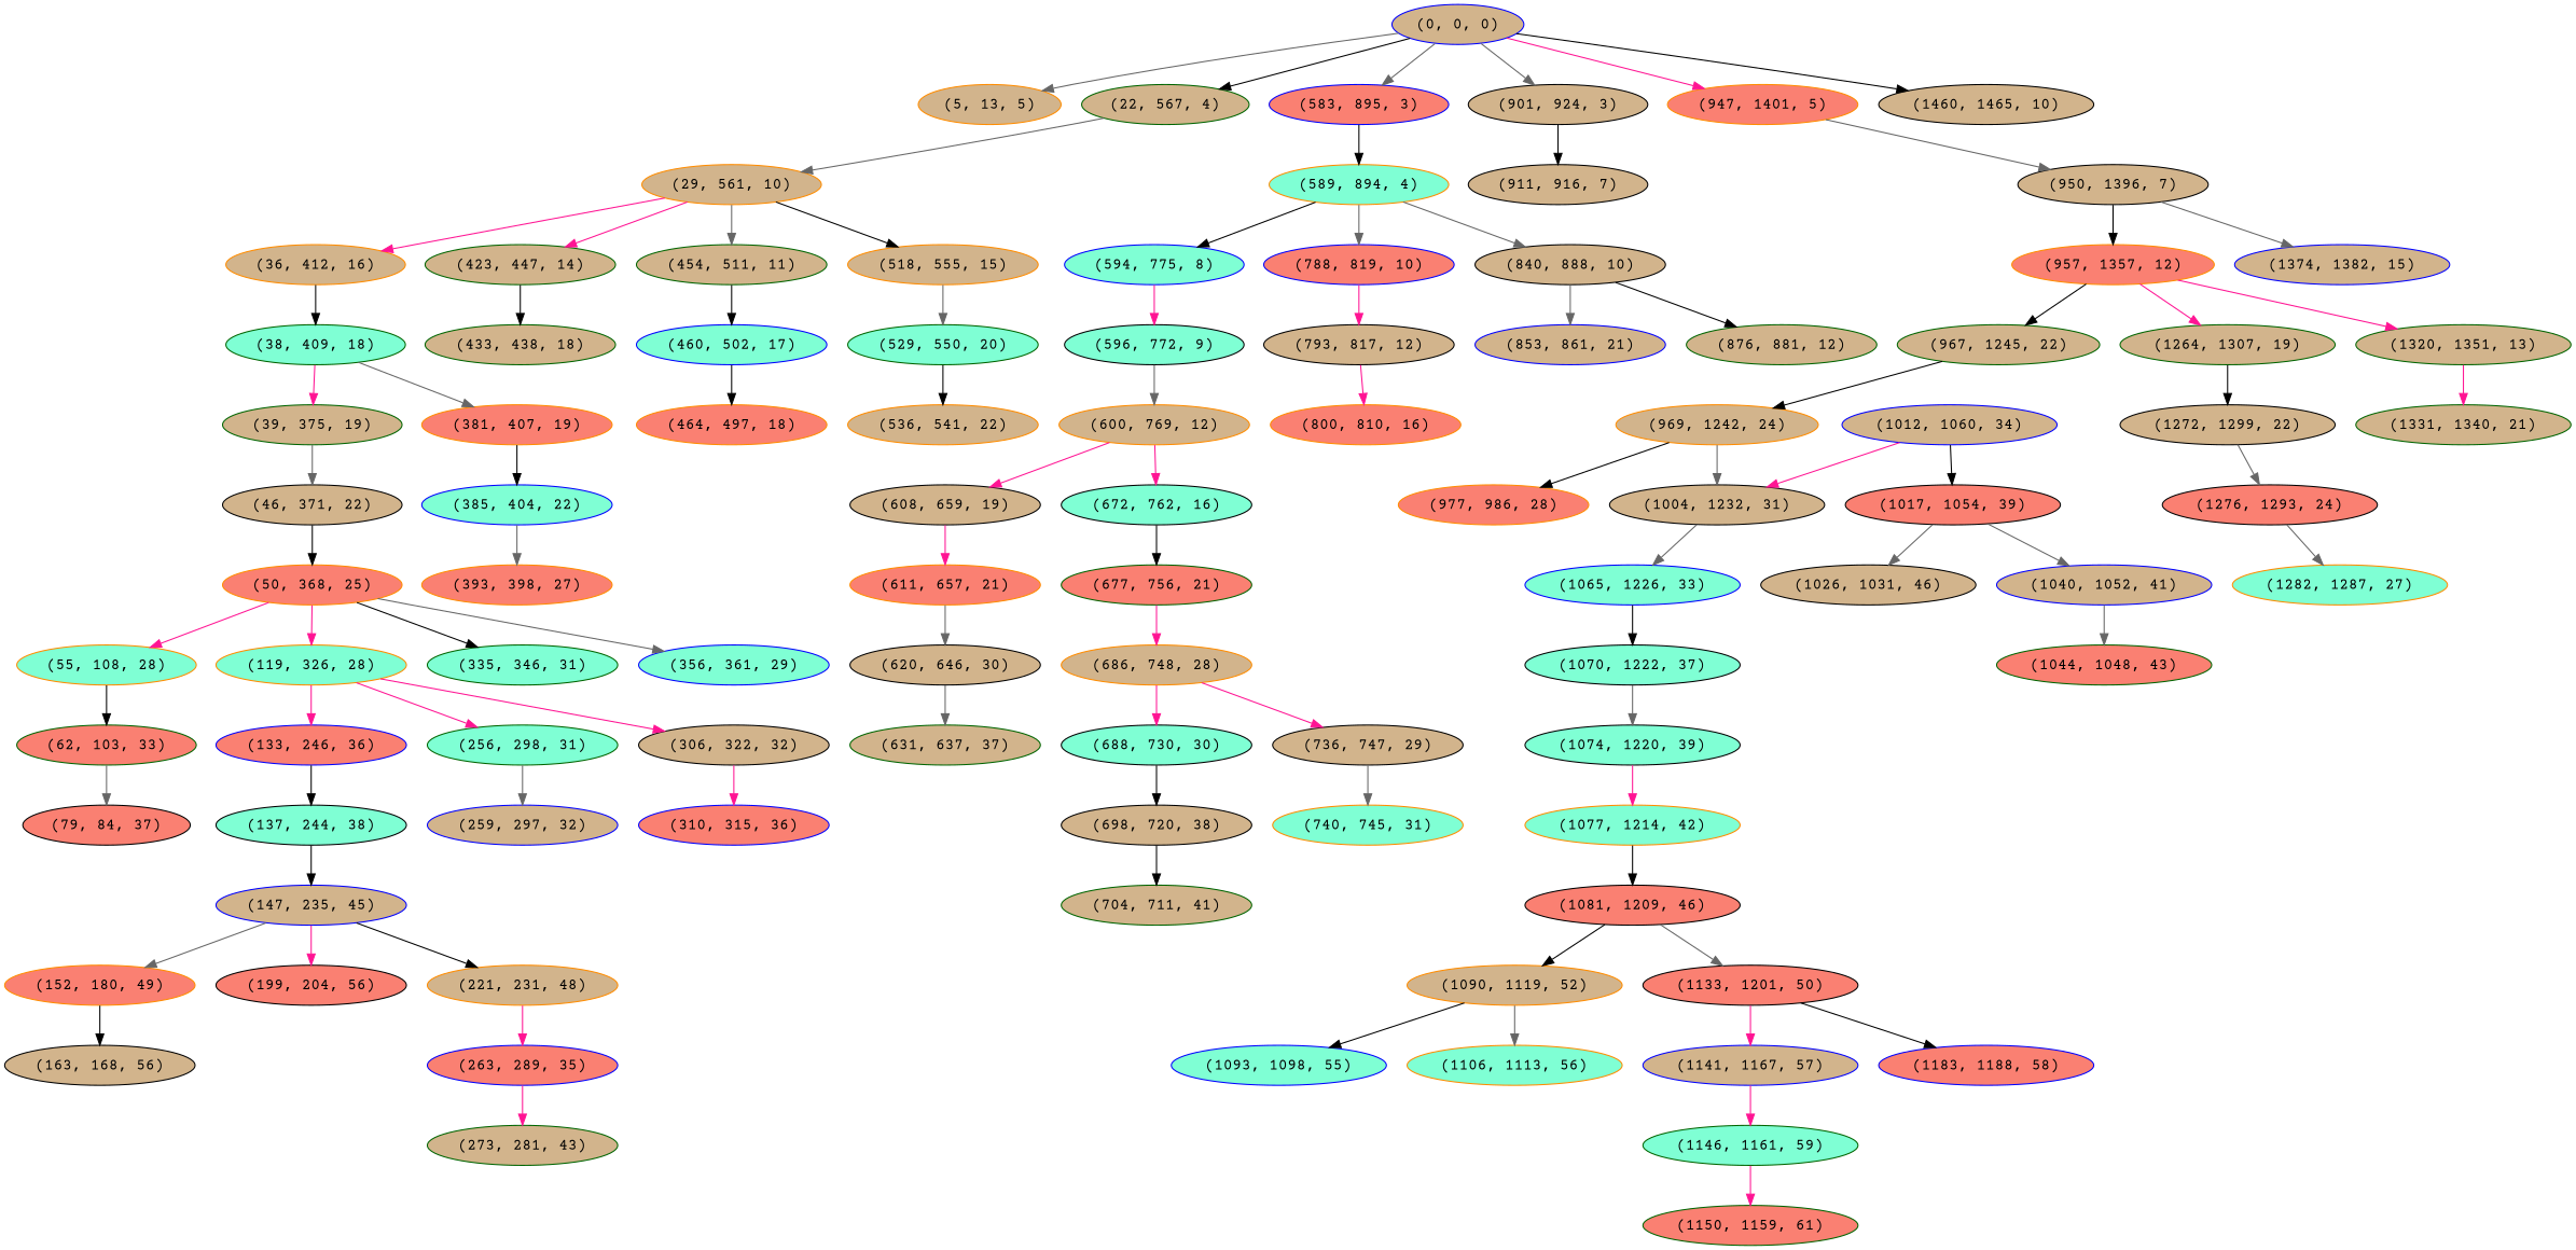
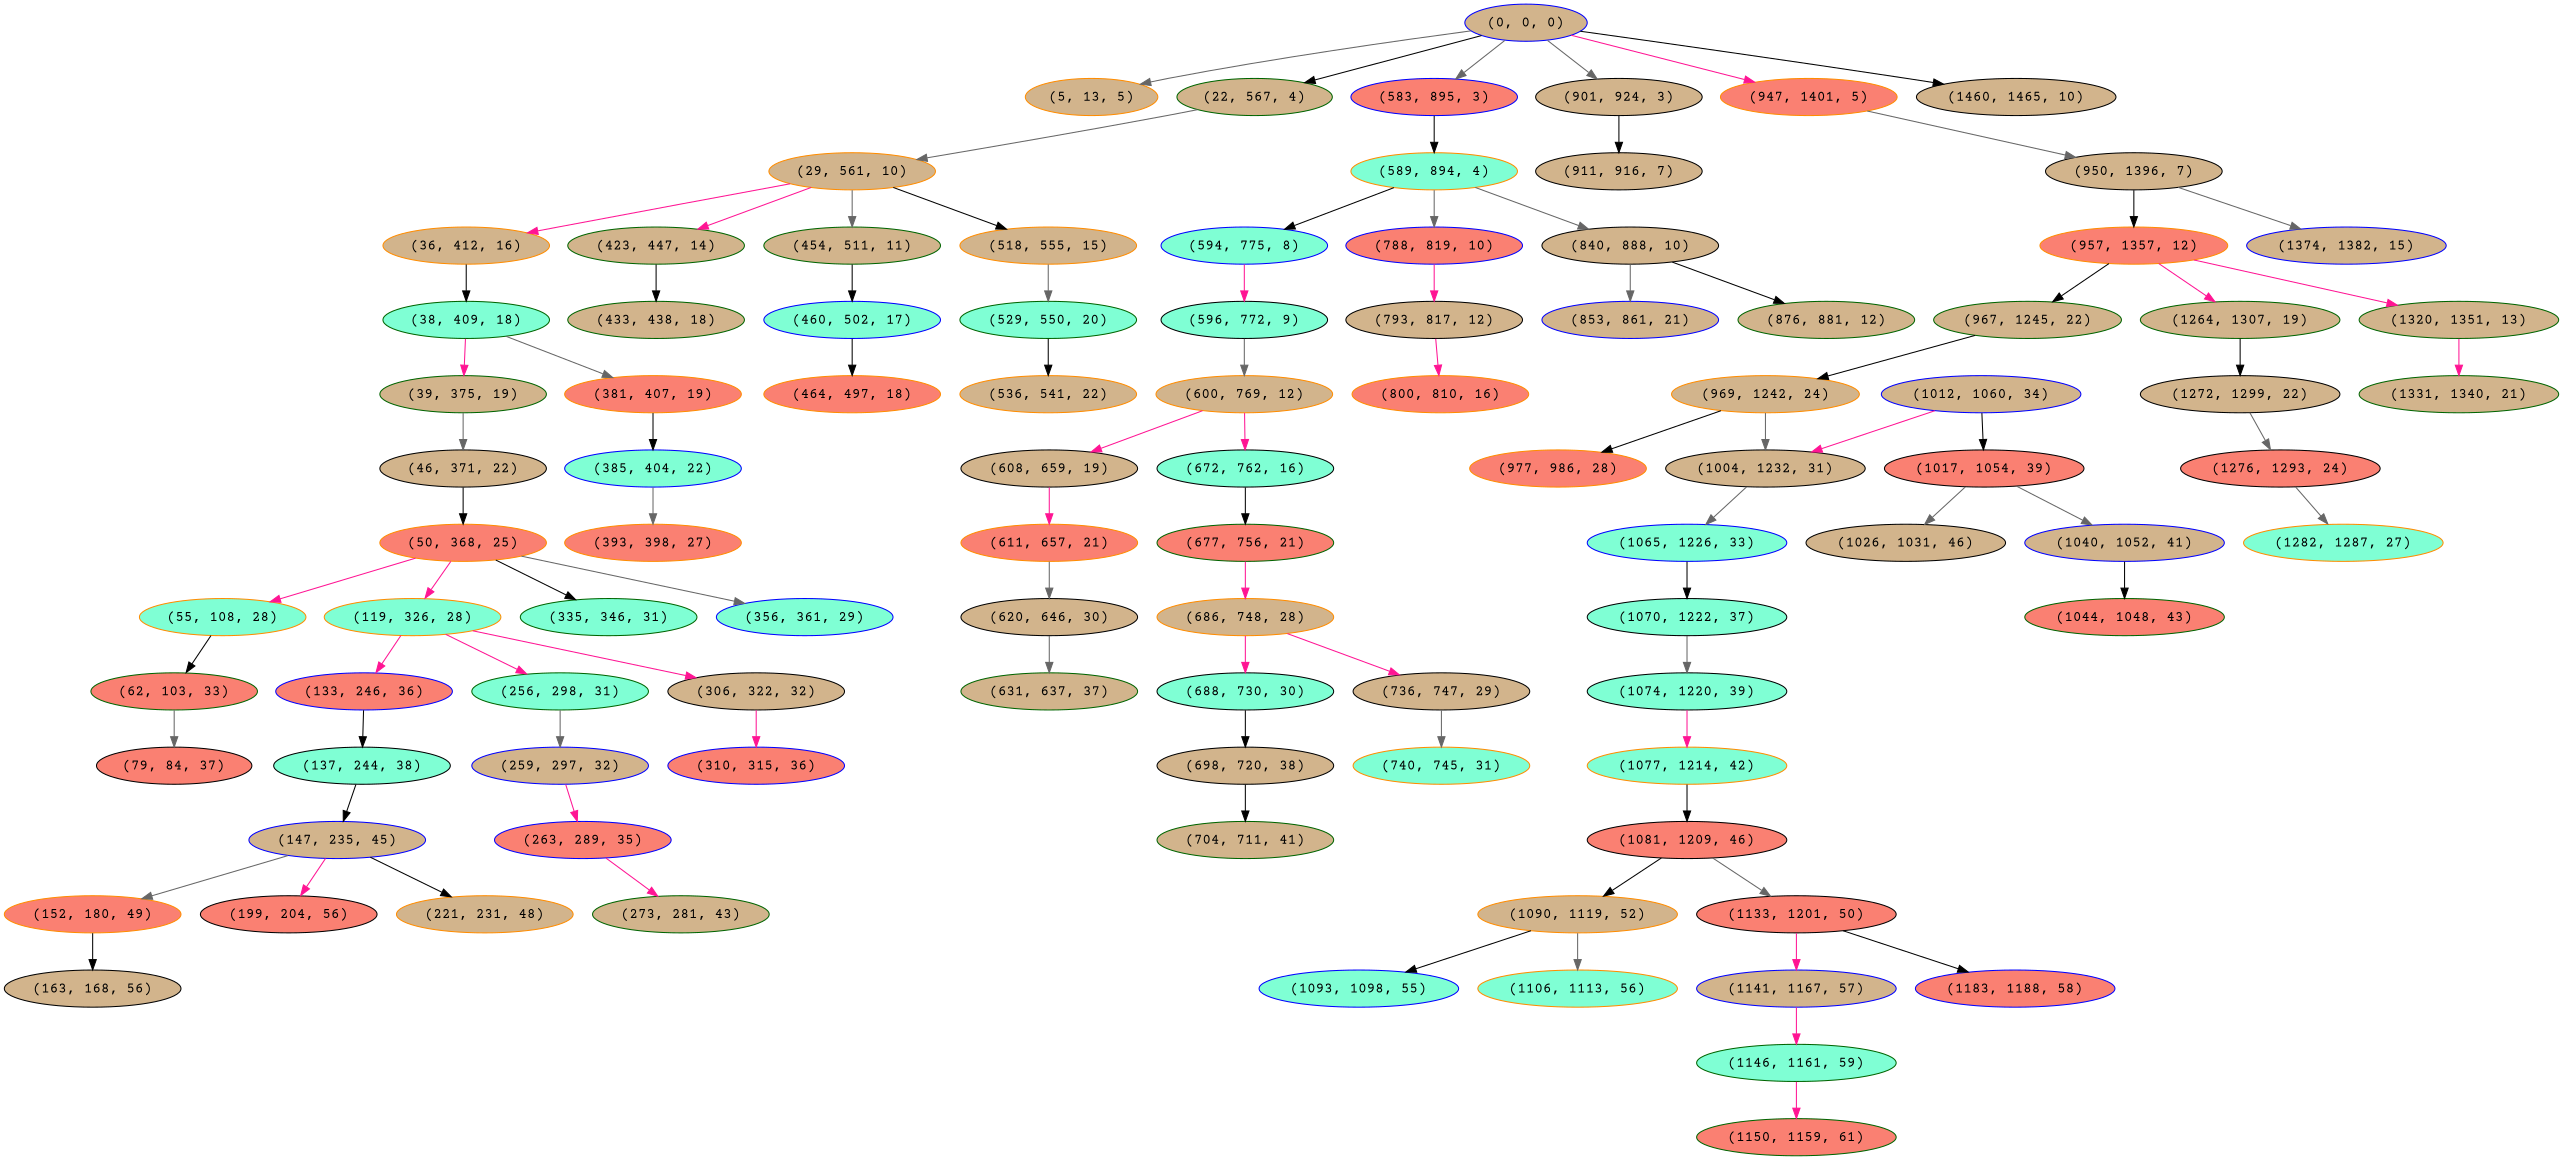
  digraph {
    fontname="Courier Prime"
    node [color=black fillcolor=tan fontname="Courier Prime" style=filled]
    edge [color=black fontname="Courier Prime"]
    "(0, 0, 0)" [color=blue]
    "(5, 13, 5)" [color=darkorange]
    "(22, 567, 4)" [color=darkgreen]
    "(583, 895, 3)" [color=blue fillcolor=salmon]
    "(901, 924, 3)"
    "(947, 1401, 5)" [color=darkorange fillcolor=salmon]
    "(1460, 1465, 10)"
    "(29, 561, 10)" [color=darkorange]
    "(589, 894, 4)" [color=darkorange fillcolor=aquamarine]
    "(911, 916, 7)"
    "(950, 1396, 7)"
    "(36, 412, 16)" [color=darkorange]
    "(423, 447, 14)" [color=darkgreen]
    "(454, 511, 11)" [color=darkgreen]
    "(518, 555, 15)" [color=darkorange]
    "(38, 409, 18)" [color=darkgreen fillcolor=aquamarine]
    "(433, 438, 18)" [color=darkgreen]
    "(460, 502, 17)" [color=blue fillcolor=aquamarine]
    "(529, 550, 20)" [color=darkgreen fillcolor=aquamarine]
    "(39, 375, 19)" [color=darkgreen]
    "(381, 407, 19)" [color=darkorange fillcolor=salmon]
    "(46, 371, 22)"
    "(385, 404, 22)" [color=blue fillcolor=aquamarine]
    "(50, 368, 25)" [color=darkorange fillcolor=salmon]
    "(55, 108, 28)" [color=darkorange fillcolor=aquamarine]
    "(119, 326, 28)" [color=darkorange fillcolor=aquamarine]
    "(335, 346, 31)" [color=darkgreen fillcolor=aquamarine]
    "(356, 361, 29)" [color=blue fillcolor=aquamarine]
    "(62, 103, 33)" [color=darkgreen fillcolor=salmon]
    "(133, 246, 36)" [color=blue fillcolor=salmon]
    "(256, 298, 31)" [color=darkgreen fillcolor=aquamarine]
    "(306, 322, 32)"
    "(79, 84, 37)" [fillcolor=salmon]
    "(137, 244, 38)" [fillcolor=aquamarine]
    "(259, 297, 32)" [color=blue]
    "(310, 315, 36)" [color=blue fillcolor=salmon]
    "(147, 235, 45)" [color=blue]
    "(152, 180, 49)" [color=darkorange fillcolor=salmon]
    "(199, 204, 56)" [fillcolor=salmon]
    "(221, 231, 48)" [color=darkorange]
    "(163, 168, 56)"
    "(263, 289, 35)" [color=blue fillcolor=salmon]
    "(273, 281, 43)" [color=darkgreen]
    "(393, 398, 27)" [color=darkorange fillcolor=salmon]
    "(464, 497, 18)" [color=darkorange fillcolor=salmon]
    "(536, 541, 22)" [color=darkorange]
    "(594, 775, 8)" [color=blue fillcolor=aquamarine]
    "(788, 819, 10)" [color=blue fillcolor=salmon]
    "(840, 888, 10)"
    "(596, 772, 9)" [fillcolor=aquamarine]
    "(793, 817, 12)"
    "(853, 861, 21)" [color=blue]
    "(876, 881, 12)" [color=darkgreen]
    "(600, 769, 12)" [color=darkorange]
    "(608, 659, 19)"
    "(672, 762, 16)" [fillcolor=aquamarine]
    "(611, 657, 21)" [color=darkorange fillcolor=salmon]
    "(677, 756, 21)" [color=darkgreen fillcolor=salmon]
    "(620, 646, 30)"
    "(631, 637, 37)" [color=darkgreen]
    "(686, 748, 28)" [color=darkorange]
    "(688, 730, 30)" [fillcolor=aquamarine]
    "(736, 747, 29)"
    "(698, 720, 38)"
    "(740, 745, 31)" [color=darkorange fillcolor=aquamarine]
    "(704, 711, 41)" [color=darkgreen]
    "(800, 810, 16)" [color=darkorange fillcolor=salmon]
    "(957, 1357, 12)" [color=darkorange fillcolor=salmon]
    "(1374, 1382, 15)" [color=blue]
    "(967, 1245, 22)" [color=darkgreen]
    "(1264, 1307, 19)" [color=darkgreen]
    "(1320, 1351, 13)" [color=darkgreen]
    "(969, 1242, 24)" [color=darkorange]
    "(1272, 1299, 22)"
    "(1331, 1340, 21)" [color=darkgreen]
    "(977, 986, 28)" [color=darkorange fillcolor=salmon]
    "(1004, 1232, 31)"
    "(1065, 1226, 33)" [color=blue fillcolor=aquamarine]
    "(1012, 1060, 34)" [color=blue]
    "(1017, 1054, 39)" [fillcolor=salmon]
    "(1070, 1222, 37)" [fillcolor=aquamarine]
    "(1026, 1031, 46)"
    "(1040, 1052, 41)" [color=blue]
    "(1044, 1048, 43)" [color=darkgreen fillcolor=salmon]
    "(1074, 1220, 39)" [fillcolor=aquamarine]
    "(1077, 1214, 42)" [color=darkorange fillcolor=aquamarine]
    "(1081, 1209, 46)" [fillcolor=salmon]
    "(1090, 1119, 52)" [color=darkorange]
    "(1133, 1201, 50)" [fillcolor=salmon]
    "(1093, 1098, 55)" [color=blue fillcolor=aquamarine]
    "(1106, 1113, 56)" [color=darkorange fillcolor=aquamarine]
    "(1141, 1167, 57)" [color=blue]
    "(1183, 1188, 58)" [color=blue fillcolor=salmon]
    "(1146, 1161, 59)" [color=darkgreen fillcolor=aquamarine]
    "(1150, 1159, 61)" [color=darkgreen fillcolor=salmon]
    "(1276, 1293, 24)" [fillcolor=salmon]
    "(1282, 1287, 27)" [color=darkorange fillcolor=aquamarine]
    "(0, 0, 0)" -> "(5, 13, 5)" [color=gray40]
    "(0, 0, 0)" -> "(22, 567, 4)"
    "(0, 0, 0)" -> "(583, 895, 3)" [color=gray40]
    "(0, 0, 0)" -> "(901, 924, 3)" [color=gray40]
    "(0, 0, 0)" -> "(947, 1401, 5)" [color=deeppink]
    "(0, 0, 0)" -> "(1460, 1465, 10)"
    "(22, 567, 4)" -> "(29, 561, 10)" [color=gray40]
    "(583, 895, 3)" -> "(589, 894, 4)"
    "(901, 924, 3)" -> "(911, 916, 7)"
    "(947, 1401, 5)" -> "(950, 1396, 7)" [color=gray40]
    "(29, 561, 10)" -> "(36, 412, 16)" [color=deeppink]
    "(29, 561, 10)" -> "(423, 447, 14)" [color=deeppink]
    "(29, 561, 10)" -> "(454, 511, 11)" [color=gray40]
    "(29, 561, 10)" -> "(518, 555, 15)"
    "(589, 894, 4)" -> "(594, 775, 8)"
    "(589, 894, 4)" -> "(788, 819, 10)" [color=gray40]
    "(589, 894, 4)" -> "(840, 888, 10)" [color=gray40]
    "(950, 1396, 7)" -> "(957, 1357, 12)"
    "(950, 1396, 7)" -> "(1374, 1382, 15)" [color=gray40]
    "(36, 412, 16)" -> "(38, 409, 18)"
    "(423, 447, 14)" -> "(433, 438, 18)"
    "(454, 511, 11)" -> "(460, 502, 17)"
    "(518, 555, 15)" -> "(529, 550, 20)" [color=gray40]
    "(38, 409, 18)" -> "(39, 375, 19)" [color=deeppink]
    "(38, 409, 18)" -> "(381, 407, 19)" [color=gray40]
    "(460, 502, 17)" -> "(464, 497, 18)"
    "(529, 550, 20)" -> "(536, 541, 22)"
    "(39, 375, 19)" -> "(46, 371, 22)" [color=gray40]
    "(381, 407, 19)" -> "(385, 404, 22)"
    "(46, 371, 22)" -> "(50, 368, 25)"
    "(385, 404, 22)" -> "(393, 398, 27)" [color=gray40]
    "(50, 368, 25)" -> "(55, 108, 28)" [color=deeppink]
    "(50, 368, 25)" -> "(119, 326, 28)" [color=deeppink]
    "(50, 368, 25)" -> "(335, 346, 31)"
    "(50, 368, 25)" -> "(356, 361, 29)" [color=gray40]
    "(55, 108, 28)" -> "(62, 103, 33)"
    "(119, 326, 28)" -> "(133, 246, 36)" [color=deeppink]
    "(119, 326, 28)" -> "(256, 298, 31)" [color=deeppink]
    "(119, 326, 28)" -> "(306, 322, 32)" [color=deeppink]
    "(62, 103, 33)" -> "(79, 84, 37)" [color=gray40]
    "(133, 246, 36)" -> "(137, 244, 38)"
    "(256, 298, 31)" -> "(259, 297, 32)" [color=gray40]
    "(306, 322, 32)" -> "(310, 315, 36)" [color=deeppink]
    "(137, 244, 38)" -> "(147, 235, 45)"
-   "(221, 231, 48)" -> "(263, 289, 35)" [color=deeppink]
+   "(259, 297, 32)" -> "(263, 289, 35)" [color=deeppink]
    "(147, 235, 45)" -> "(152, 180, 49)" [color=gray40]
    "(147, 235, 45)" -> "(199, 204, 56)" [color=deeppink]
    "(147, 235, 45)" -> "(221, 231, 48)"
    "(152, 180, 49)" -> "(163, 168, 56)"
    "(263, 289, 35)" -> "(273, 281, 43)" [color=deeppink]
    "(594, 775, 8)" -> "(596, 772, 9)" [color=deeppink]
    "(788, 819, 10)" -> "(793, 817, 12)" [color=deeppink]
    "(840, 888, 10)" -> "(853, 861, 21)" [color=gray40]
    "(840, 888, 10)" -> "(876, 881, 12)"
    "(596, 772, 9)" -> "(600, 769, 12)" [color=gray40]
    "(793, 817, 12)" -> "(800, 810, 16)" [color=deeppink]
    "(600, 769, 12)" -> "(608, 659, 19)" [color=deeppink]
    "(600, 769, 12)" -> "(672, 762, 16)" [color=deeppink]
    "(608, 659, 19)" -> "(611, 657, 21)" [color=deeppink]
    "(672, 762, 16)" -> "(677, 756, 21)"
    "(611, 657, 21)" -> "(620, 646, 30)" [color=gray40]
    "(677, 756, 21)" -> "(686, 748, 28)" [color=deeppink]
    "(620, 646, 30)" -> "(631, 637, 37)" [color=gray40]
    "(686, 748, 28)" -> "(688, 730, 30)" [color=deeppink]
    "(686, 748, 28)" -> "(736, 747, 29)" [color=deeppink]
    "(688, 730, 30)" -> "(698, 720, 38)"
    "(736, 747, 29)" -> "(740, 745, 31)" [color=gray40]
    "(698, 720, 38)" -> "(704, 711, 41)"
    "(957, 1357, 12)" -> "(967, 1245, 22)"
    "(957, 1357, 12)" -> "(1264, 1307, 19)" [color=deeppink]
    "(957, 1357, 12)" -> "(1320, 1351, 13)" [color=deeppink]
    "(967, 1245, 22)" -> "(969, 1242, 24)"
    "(1264, 1307, 19)" -> "(1272, 1299, 22)"
    "(1320, 1351, 13)" -> "(1331, 1340, 21)" [color=deeppink]
    "(969, 1242, 24)" -> "(977, 986, 28)"
    "(969, 1242, 24)" -> "(1004, 1232, 31)" [color=gray40]
    "(1272, 1299, 22)" -> "(1276, 1293, 24)" [color=gray40]
    "(1004, 1232, 31)" -> "(1065, 1226, 33)" [color=gray40]
    "(1065, 1226, 33)" -> "(1070, 1222, 37)"
    "(1012, 1060, 34)" -> "(1004, 1232, 31)" [color=deeppink]
    "(1012, 1060, 34)" -> "(1017, 1054, 39)"
    "(1017, 1054, 39)" -> "(1026, 1031, 46)" [color=gray40]
    "(1017, 1054, 39)" -> "(1040, 1052, 41)" [color=gray40]
    "(1070, 1222, 37)" -> "(1074, 1220, 39)" [color=gray40]
-   "(1040, 1052, 41)" -> "(1044, 1048, 43)" [color=gray40]
+   "(1040, 1052, 41)" -> "(1044, 1048, 43)"
    "(1074, 1220, 39)" -> "(1077, 1214, 42)" [color=deeppink]
    "(1077, 1214, 42)" -> "(1081, 1209, 46)"
    "(1081, 1209, 46)" -> "(1090, 1119, 52)"
    "(1081, 1209, 46)" -> "(1133, 1201, 50)" [color=gray40]
    "(1090, 1119, 52)" -> "(1093, 1098, 55)"
    "(1090, 1119, 52)" -> "(1106, 1113, 56)" [color=gray40]
    "(1133, 1201, 50)" -> "(1141, 1167, 57)" [color=deeppink]
    "(1133, 1201, 50)" -> "(1183, 1188, 58)"
    "(1141, 1167, 57)" -> "(1146, 1161, 59)" [color=deeppink]
    "(1146, 1161, 59)" -> "(1150, 1159, 61)" [color=deeppink]
    "(1276, 1293, 24)" -> "(1282, 1287, 27)" [color=gray40]
  }
